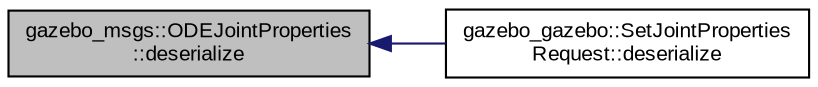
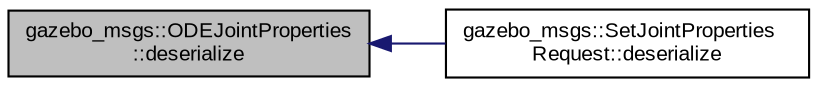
  digraph {
    rankdir=LR
    fontname="Liberation Sans"
    node [color=black fontname="Liberation Sans" fontsize=10 shape=record style=filled]
    n1 [fillcolor=grey75 fontcolor=black height=0.2 label="gazebo_msgs::ODEJointProperties\l::deserialize" width=0.4]
-   n2 [fillcolor=white height=0.2 label="gazebo_gazebo::SetJointProperties\lRequest::deserialize" width=0.4]
+   n2 [fillcolor=white height=0.2 label="gazebo_msgs::SetJointProperties\lRequest::deserialize" width=0.4]
    n1 -> n2 [color=midnightblue dir=back fontname="Liberation Sans" fontsize=10 labelfontname=Helvetica labelfontsize=10 style=solid]
  }
